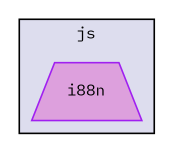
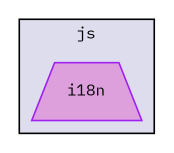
  digraph {
    compound=true
    fontname="IBM Plex Mono"
-   n1 [fillcolor=plum fontname="IBM Plex Mono" fontsize=10 label=i88n pencolor=black shape=trapezium style=filled color=purple]
+   n1 [fillcolor=plum fontname="IBM Plex Mono" fontsize=10 label=i18n pencolor=black shape=trapezium style=filled color=purple]
    subgraph cluster_1 {
      bgcolor="#ddddee"
      fontsize=10
      label=js
      pencolor=black
      n1
    }
  }
